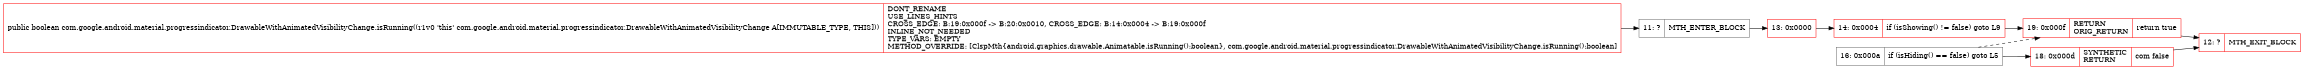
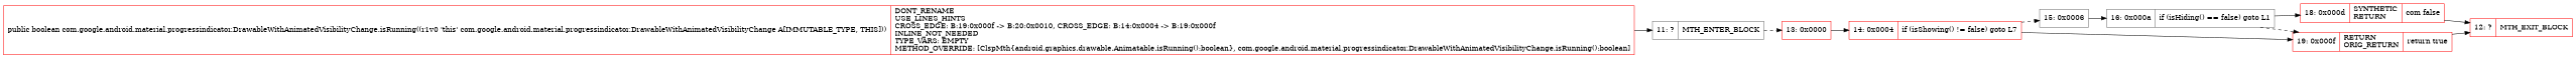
  digraph {
    rankdir=LR
    node [color=red shape=record]
    n1 [color=gray40 label="{11\:\ ?|MTH_ENTER_BLOCK\l}"]
    n2 [label="{13\:\ 0x0000}"]
-   n3 [label="{14\:\ 0x0004|if (isShowing() != false) goto L9\l}"]
+   n3 [label="{14\:\ 0x0004|if (isShowing() != false) goto L7\l}"]
+   n4 [color=gray40 label="{15\:\ 0x0006}"]
    n5 [label="{19\:\ 0x000f|RETURN\lORIG_RETURN\l|return true\l}"]
-   n6 [color=gray40 label="{16\:\ 0x000a|if (isHiding() == false) goto L5\l}"]
+   n6 [color=gray40 label="{16\:\ 0x000a|if (isHiding() == false) goto L1\l}"]
    n7 [label="{12\:\ ?|MTH_EXIT_BLOCK\l}"]
    n8 [label="{18\:\ 0x000d|SYNTHETIC\lRETURN\l|com false\l}"]
    n9 [label="{public boolean com.google.android.material.progressindicator.DrawableWithAnimatedVisibilityChange.isRunning((r1v0 'this' com.google.android.material.progressindicator.DrawableWithAnimatedVisibilityChange A[IMMUTABLE_TYPE, THIS]))  | DONT_RENAME\lUSE_LINES_HINTS\lCROSS_EDGE: B:19:0x000f \-\> B:20:0x0010, CROSS_EDGE: B:14:0x0004 \-\> B:19:0x000f\lINLINE_NOT_NEEDED\lTYPE_VARS: EMPTY\lMETHOD_OVERRIDE: [ClspMth\{android.graphics.drawable.Animatable.isRunning():boolean\}, com.google.android.material.progressindicator.DrawableWithAnimatedVisibilityChange.isRunning():boolean]\l}"]
-   n1 -> n2
+   n1 -> n2 [style=dashed]
    n2 -> n3
+   n3 -> n4 [style=dashed]
    n3 -> n5
+   n4 -> n6
    n5 -> n7
    n6 -> n5 [style=dashed]
    n6 -> n8
    n8 -> n7
    n9 -> n1
  }
